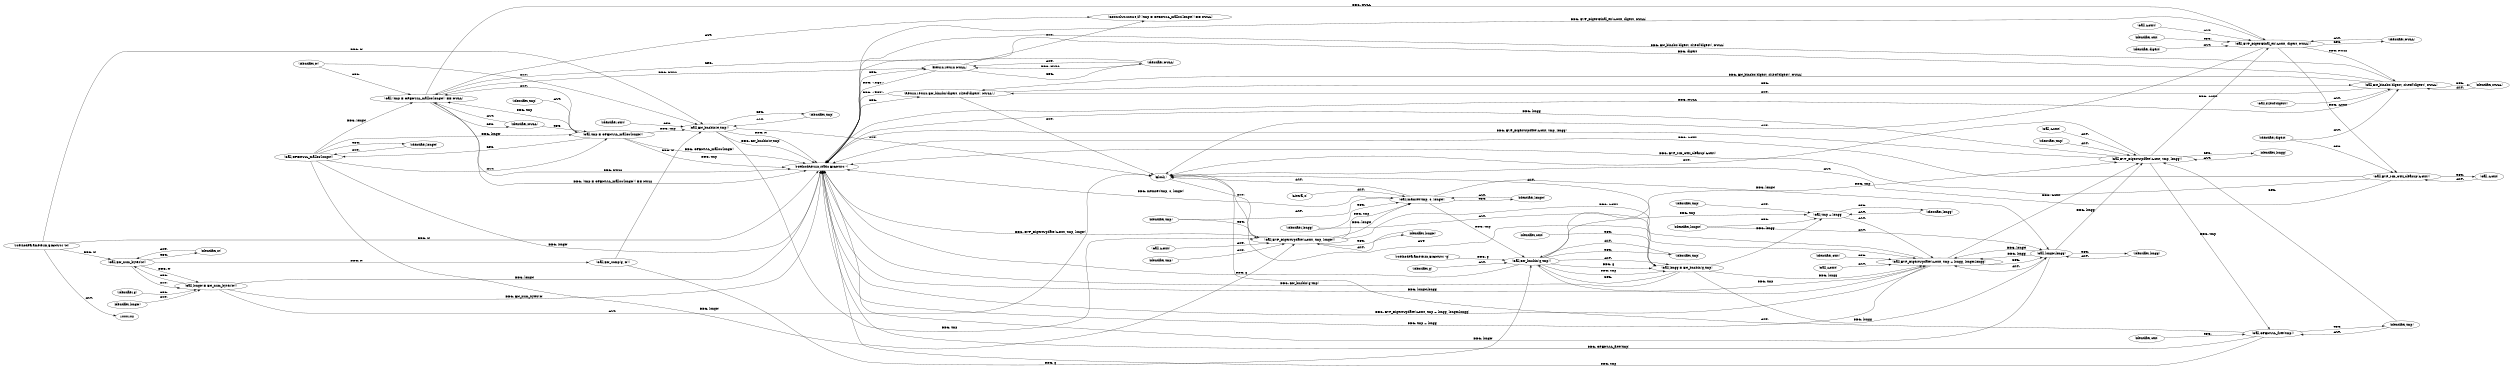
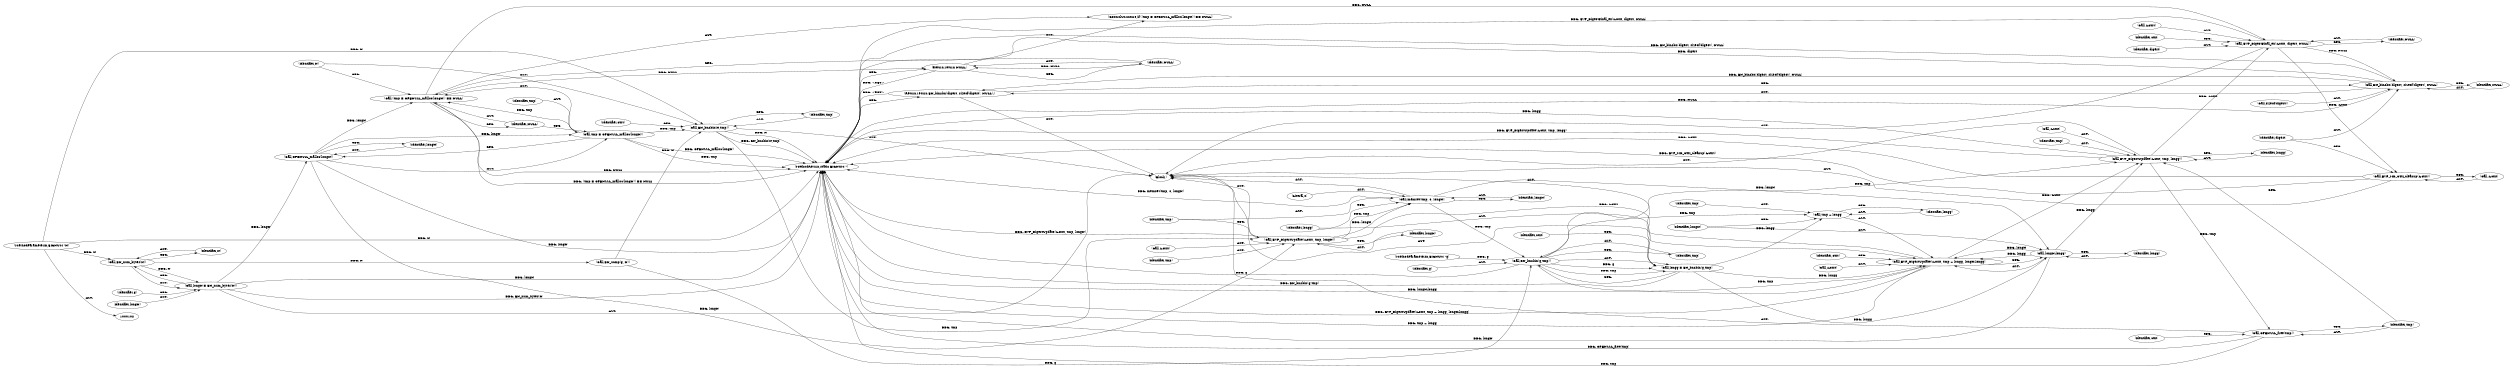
  digraph {
    rankdir=LR
    n1 [label="(Call,OPENSSL_malloc(longN))"]
    n2 [label="(Call,(tmp = OPENSSL_malloc(longN)) == NULL)"]
    n3 [label="(Call,tmp = OPENSSL_malloc(longN))"]
    n4 [label="(Call,EVP_DigestUpdate(&ctxt, tmp, longN))"]
    n5 [label="(Identifier,longN)"]
    n6 [label="(MethodReturn,static BIGNUM *)"]
    n7 [label="(Return,return NULL;)"]
    n8 [label="(Call,EVP_DigestFinal_ex(&ctxt, digest, NULL))"]
    n9 [label="(Identifier,NULL)"]
    n10 [label="(ControlStructure,if ((tmp = OPENSSL_malloc(longN)) == NULL))"]
    n11 [label="(Call,BN_bn2bin(N,tmp))"]
    n12 [label="(Block,)"]
    n13 [label="(Call,memset(tmp, 0, longN))"]
    n14 [label="(Call,EVP_DigestUpdate(&ctxt, tmp + longg, longN-longg))"]
    n15 [label="(Identifier,longN)"]
    n16 [label="(Return,return BN_bin2bn(digest, sizeof(digest), NULL);)"]
    n17 [label="(Call,longN = BN_num_bytes(N))"]
    n18 [label="(Call,BN_num_bytes(N))"]
    n19 [label="(Identifier,N)"]
    n20 [label="(Call,BN_ucmp(g, N))"]
    n21 [label="(Call,BN_bn2bin(g,tmp))"]
    n22 [label="(MethodParameterIn,BIGNUM *N)"]
    1000102
    n24 [label="(Identifier,tmp)"]
    n25 [label="(Identifier,NULL)"]
    n26 [label="(Call,EVP_MD_CTX_cleanup(&ctxt))"]
    n27 [label="(Call,BN_bin2bn(digest, sizeof(digest), NULL))"]
    n28 [label="(Identifier,NULL)"]
    n29 [label="(Call,&ctxt)"]
    n30 [label="(Identifier,NULL)"]
    n31 [label="(Call,longN-longg)"]
    n32 [label="(Identifier,longN)"]
    n33 [label="(Call,EVP_DigestUpdate(&ctxt, tmp, longg))"]
    n34 [label="(Call,longg = BN_bn2bin(g,tmp))"]
    n35 [label="(Call,tmp + longg)"]
    n36 [label="(Identifier,tmp)"]
    n37 [label="(Identifier,longg)"]
    n38 [label="(Call,OPENSSL_free(tmp))"]
    n39 [label="(Identifier,longg)"]
    n40 [label="(Identifier,longg)"]
    n41 [label="(Identifier,tmp)"]
    n42 [label="(Call,&ctxt)"]
    n43 [label="(Identifier,ctxt)"]
    n44 [label="(Identifier,tmp)"]
    n45 [label="(Call,sizeof(digest))"]
    n46 [label="(Identifier,tmp)"]
    n47 [label="(Identifier,g)"]
    n48 [label="(Identifier,ctxt)"]
    n49 [label="(Identifier,ctxt)"]
    n50 [label="(Identifier,ctxt)"]
    n51 [label="(Identifier,tmp)"]
    n52 [label="(Identifier,longN)"]
    n53 [label="(Identifier,g)"]
    n54 [label="(Identifier,digest)"]
    n55 [label="(Identifier,longN)"]
    n56 [label="(Call,&ctxt)"]
    n57 [label="(Identifier,tmp)"]
    n58 [label="(Call,&ctxt)"]
    n59 [label="(Call,&ctxt)"]
    n60 [label="(MethodParameterIn,BIGNUM *g)"]
    n61 [label="(Identifier,N)"]
    n62 [label="(Identifier,tmp)"]
    n63 [label="(Identifier,ctxt)"]
    n64 [label="(Identifier,longg)"]
    n65 [label="(Literal,0)"]
    n66 [label="(Identifier,digest)"]
    n1 -> n2 [label="DDG: longN"]
    n1 -> n3 [label="AST: "]
    n1 -> n3 [label="DDG: longN"]
    n1 -> n4 [label="DDG: longN"]
    n1 -> n5 [label="CFG: "]
    n1 -> n6 [label="DDG: longN"]
    n2 -> n6 [label="DDG: NULL"]
    n2 -> n6 [label="DDG: (tmp = OPENSSL_malloc(longN)) == NULL"]
    n2 -> n7 [label="DDG: NULL"]
    n2 -> n8 [label="DDG: NULL"]
    n2 -> n9 [label="CFG: "]
    n2 -> n10 [label="AST: "]
    n3 -> n1 [label="CFG: "]
    n3 -> n2 [label="AST: "]
    n3 -> n2 [label="DDG: tmp"]
    n3 -> n6 [label="DDG: OPENSSL_malloc(longN)"]
    n3 -> n6 [label="DDG: tmp"]
    n3 -> n11 [label="DDG: tmp"]
    n4 -> n6 [label="DDG: EVP_DigestUpdate(&ctxt, tmp, longN)"]
-   n12 -> n4 [label="AST: "]
+   n4 -> n12 [label="AST: "]
    n4 -> n13 [label="DDG: tmp"]
    n4 -> n13 [label="DDG: longN"]
    n4 -> n14 [label="DDG: &ctxt"]
    n4 -> n15 [label="CFG: "]
    n5 -> n1 [label="AST: "]
    n6 -> n7 [label="CFG: "]
    n6 -> n16 [label="CFG: "]
    n7 -> n6 [label="DDG: <RET>"]
    n7 -> n10 [label="AST: "]
    n7 -> n25 [label="CFG: "]
    n8 -> n6 [label="DDG: EVP_DigestFinal_ex(&ctxt, digest, NULL)"]
    n8 -> n12 [label="AST: "]
    n8 -> n26 [label="DDG: &ctxt"]
    n8 -> n27 [label="DDG: NULL"]
    n8 -> n28 [label="CFG: "]
    n9 -> n2 [label="AST: "]
    n9 -> n3 [label="CFG: "]
    n11 -> n4 [label="DDG: tmp"]
    n11 -> n6 [label="DDG: BN_bn2bin(N,tmp)"]
    n11 -> n6 [label="DDG: N"]
    n11 -> n12 [label="AST: "]
    n11 -> n24 [label="CFG: "]
    n13 -> n6 [label="DDG: memset(tmp, 0, longN)"]
    n13 -> n12 [label="AST: "]
    n13 -> n21 [label="DDG: tmp"]
    n13 -> n31 [label="DDG: longN"]
    n13 -> n32 [label="CFG: "]
    n14 -> n6 [label="DDG: tmp + longg"]
    n14 -> n6 [label="DDG: longN-longg"]
    n14 -> n6 [label="DDG: EVP_DigestUpdate(&ctxt, tmp + longg, longN-longg)"]
    n14 -> n12 [label="AST: "]
    n14 -> n31 [label="CFG: "]
    n14 -> n33 [label="DDG: &ctxt"]
    n15 -> n4 [label="AST: "]
    n16 -> n6 [label="DDG: <RET>"]
    n16 -> n12 [label="AST: "]
    n16 -> n27 [label="CFG: "]
+   n17 -> n1 [label="DDG: longN"]
    n17 -> n6 [label="DDG: longN"]
    n17 -> n6 [label="DDG: BN_num_bytes(N)"]
    n17 -> n12 [label="AST: "]
    n17 -> n18 [label="CFG: "]
    n18 -> n17 [label="AST: "]
    n18 -> n17 [label="DDG: N"]
    n18 -> n19 [label="CFG: "]
    n18 -> n20 [label="DDG: N"]
    n19 -> n18 [label="AST: "]
    n20 -> n11 [label="DDG: N"]
    n20 -> n21 [label="DDG: g"]
    n21 -> n6 [label="DDG: g"]
    n21 -> n14 [label="DDG: tmp"]
    n21 -> n33 [label="DDG: tmp"]
    n21 -> n34 [label="AST: "]
    n21 -> n34 [label="DDG: g"]
    n21 -> n34 [label="DDG: tmp"]
    n21 -> n35 [label="DDG: tmp"]
    n21 -> n36 [label="CFG: "]
    n22 -> n6 [label="DDG: N"]
    n22 -> n11 [label="DDG: N"]
    n22 -> n18 [label="DDG: N"]
    n22 -> 1000102 [label="AST: "]
    n24 -> n11 [label="AST: "]
    n25 -> n2 [label="CFG: "]
    n25 -> n7 [label="AST: "]
    n25 -> n7 [label="DDG: NULL"]
    n26 -> n6 [label="DDG: &ctxt"]
    n26 -> n6 [label="DDG: EVP_MD_CTX_cleanup(&ctxt)"]
    n26 -> n12 [label="AST: "]
    n26 -> n29 [label="CFG: "]
    n27 -> n6 [label="DDG: NULL"]
    n27 -> n6 [label="DDG: BN_bin2bn(digest, sizeof(digest), NULL)"]
    n27 -> n6 [label="DDG: digest"]
    n27 -> n16 [label="AST: "]
    n27 -> n16 [label="DDG: BN_bin2bn(digest, sizeof(digest), NULL)"]
    n27 -> n30 [label="CFG: "]
    n28 -> n8 [label="AST: "]
    n29 -> n26 [label="AST: "]
    n30 -> n27 [label="AST: "]
    n31 -> n6 [label="DDG: longN"]
    n31 -> n14 [label="AST: "]
    n31 -> n14 [label="DDG: longN"]
    n31 -> n14 [label="DDG: longg"]
    n31 -> n33 [label="DDG: longg"]
    n31 -> n37 [label="CFG: "]
    n32 -> n13 [label="AST: "]
    n33 -> n6 [label="DDG: EVP_DigestUpdate(&ctxt, tmp, longg)"]
    n33 -> n6 [label="DDG: longg"]
    n33 -> n8 [label="DDG: &ctxt"]
    n33 -> n12 [label="AST: "]
    n33 -> n38 [label="DDG: tmp"]
    n33 -> n39 [label="CFG: "]
    n34 -> n6 [label="DDG: BN_bn2bin(g,tmp)"]
    n34 -> n12 [label="AST: "]
    n34 -> n14 [label="DDG: longg"]
    n34 -> n21 [label="CFG: "]
    n34 -> n31 [label="DDG: longg"]
    n34 -> n35 [label="DDG: longg"]
    n35 -> n14 [label="AST: "]
    n35 -> n40 [label="CFG: "]
    n36 -> n21 [label="AST: "]
    n37 -> n31 [label="AST: "]
    n38 -> n6 [label="DDG: tmp"]
    n38 -> n6 [label="DDG: OPENSSL_free(tmp)"]
    n38 -> n12 [label="AST: "]
    n38 -> n41 [label="CFG: "]
    n39 -> n33 [label="AST: "]
    n40 -> n35 [label="AST: "]
    n41 -> n33 [label="CFG: "]
    n41 -> n38 [label="AST: "]
    n42 -> n14 [label="AST: "]
    n43 -> n11 [label="CFG: "]
    n44 -> n4 [label="CFG: "]
    n44 -> n13 [label="AST: "]
    n45 -> n27 [label="AST: "]
    n46 -> n3 [label="AST: "]
    n47 -> n21 [label="AST: "]
    n48 -> n34 [label="CFG: "]
    n49 -> n14 [label="CFG: "]
    n50 -> n38 [label="CFG: "]
    n51 -> n35 [label="AST: "]
    n52 -> n31 [label="AST: "]
    n52 -> n35 [label="CFG: "]
    n53 -> n17 [label="CFG: "]
    n54 -> n26 [label="CFG: "]
    n54 -> n27 [label="AST: "]
    n55 -> n17 [label="AST: "]
    n56 -> n33 [label="AST: "]
    n57 -> n33 [label="AST: "]
    n58 -> n4 [label="AST: "]
    n59 -> n8 [label="AST: "]
    n60 -> n21 [label="DDG: g"]
    n61 -> n2 [label="CFG: "]
    n61 -> n11 [label="AST: "]
    n62 -> n4 [label="AST: "]
    n63 -> n8 [label="CFG: "]
    n64 -> n13 [label="CFG: "]
    n64 -> n34 [label="AST: "]
    n65 -> n13 [label="AST: "]
    n66 -> n8 [label="AST: "]
  }
